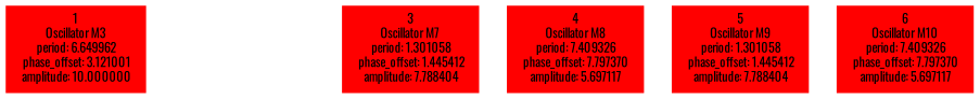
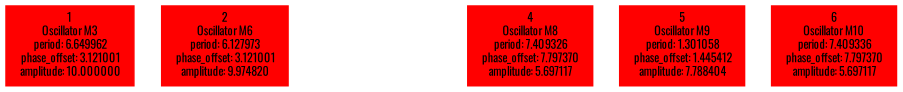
  digraph {
    forcelabels=true
    fontname=Oswald
    node [color=red fontsize=8 shape=box style=filled fontname=Oswald]
    n1 [label=<1<BR />Oscillator M3<BR /> period: 6.649962<BR /> phase_offset: 3.121001<BR /> amplitude: 10.000000>]
-   n3 [label=<3<BR />Oscillator M7<BR /> period: 1.301058<BR /> phase_offset: 1.445412<BR /> amplitude: 7.788404>]
+   n2 [label=<2<BR />Oscillator M6<BR /> period: 6.127973<BR /> phase_offset: 3.121001<BR /> amplitude: 9.974820>]
    n4 [label=<4<BR />Oscillator M8<BR /> period: 7.409326<BR /> phase_offset: 7.797370<BR /> amplitude: 5.697117>]
    n5 [label=<5<BR />Oscillator M9<BR /> period: 1.301058<BR /> phase_offset: 1.445412<BR /> amplitude: 7.788404>]
-   n6 [label=<6<BR />Oscillator M10<BR /> period: 7.409326<BR /> phase_offset: 7.797370<BR /> amplitude: 5.697117>]
+   n6 [label=<6<BR />Oscillator M10<BR /> period: 7.409336<BR /> phase_offset: 7.797370<BR /> amplitude: 5.697117>]
  }
